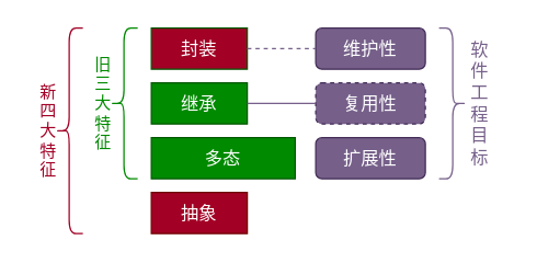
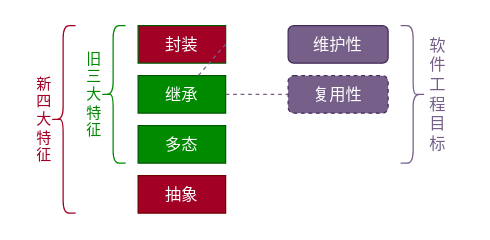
  <mxCell id="0" />
  <mxCell id="1" parent="0" />
  <mxCell id="2" value="封装" style="rounded=0;whiteSpace=wrap;html=1;fillColor=#a20025;strokeColor=#005700;fontColor=#ffffff;fontSize=13;" parent="1" vertex="1"><mxGeometry x="110" y="20" width="70" height="30" as="geometry" /></mxCell>
  <mxCell id="3" value="继承" style="rounded=0;whiteSpace=wrap;html=1;fillColor=#008a00;strokeColor=#005700;fontColor=#ffffff;fontSize=13;" parent="1" vertex="1"><mxGeometry x="110" y="60" width="70" height="30" as="geometry" /></mxCell>
- <mxCell id="4" value="多态" style="rounded=0;whiteSpace=wrap;html=1;fillColor=#008a00;strokeColor=#005700;fontColor=#ffffff;fontSize=13;" parent="1" vertex="1"><mxGeometry x="110" y="100" width="105" height="30" as="geometry" /></mxCell>
+ <mxCell id="4" value="多态" style="rounded=0;whiteSpace=wrap;html=1;fillColor=#008a00;strokeColor=#005700;fontColor=#ffffff;fontSize=13;" parent="1" vertex="1"><mxGeometry x="110" y="100" width="70" height="30" as="geometry" /></mxCell>
  <mxCell id="5" value="抽象" style="rounded=0;whiteSpace=wrap;html=1;fillColor=#a20025;strokeColor=#6F0000;fontColor=#ffffff;fontSize=13;" parent="1" vertex="1"><mxGeometry x="110" y="140" width="70" height="30" as="geometry" /></mxCell>
  <mxCell id="6" value="" style="shape=curlyBracket;whiteSpace=wrap;html=1;rounded=1;direction=east;strokeColor=#008A00;" parent="1" vertex="1"><mxGeometry x="80" y="20" width="20" height="110" as="geometry" /></mxCell>
  <mxCell id="7" value="旧&lt;br&gt;三&lt;br&gt;大&lt;br&gt;特&lt;br&gt;征" style="text;html=1;strokeColor=none;fillColor=none;align=center;verticalAlign=middle;whiteSpace=wrap;rounded=0;fontColor=#008A00;" parent="1" vertex="1"><mxGeometry x="60" y="52.5" width="30" height="45" as="geometry" /></mxCell>
  <mxCell id="8" value="" style="shape=curlyBracket;whiteSpace=wrap;html=1;rounded=1;direction=east;strokeColor=#A20025;" parent="1" vertex="1"><mxGeometry x="40" y="20" width="20" height="150" as="geometry" /></mxCell>
  <mxCell id="9" value="新&lt;br&gt;四&lt;br&gt;大&lt;br&gt;特&lt;br&gt;征" style="text;html=1;strokeColor=none;fillColor=none;align=center;verticalAlign=middle;whiteSpace=wrap;rounded=0;fontColor=#A20025;" parent="1" vertex="1"><mxGeometry x="20" y="72.5" width="30" height="45" as="geometry" /></mxCell>
  <mxCell id="10" value="维护性" style="rounded=1;whiteSpace=wrap;html=1;fontSize=13;fillColor=#76608a;strokeColor=#432D57;fontColor=#ffffff;" parent="1" vertex="1"><mxGeometry x="230" y="20" width="80" height="30" as="geometry" /></mxCell>
  <mxCell id="11" value="复用性" style="rounded=1;whiteSpace=wrap;html=1;fontSize=13;fillColor=#76608a;strokeColor=#432D57;fontColor=#ffffff;dashed=1;" parent="1" vertex="1"><mxGeometry x="230" y="60" width="80" height="30" as="geometry" /></mxCell>
- <mxCell id="12" value="扩展性" style="rounded=1;whiteSpace=wrap;html=1;fontSize=13;fillColor=#76608a;strokeColor=#432D57;fontColor=#ffffff;" parent="1" vertex="1"><mxGeometry x="230" y="100" width="80" height="30" as="geometry" /></mxCell>
- <mxCell id="13" value="" style="endArrow=none;dashed=1;html=1;fontSize=13;entryX=0;entryY=0.5;entryDx=0;entryDy=0;exitX=1;exitY=0.5;exitDx=0;exitDy=0;strokeColor=#76608A;" parent="1" source="2" target="10" edge="1"><mxGeometry width="50" height="50" relative="1" as="geometry"><mxPoint x="190" y="35" as="sourcePoint" /><mxPoint x="200" y="60" as="targetPoint" /></mxGeometry></mxCell>
- <mxCell id="14" value="" style="endArrow=none;dashed=0;html=1;fontSize=13;entryX=0;entryY=0.5;entryDx=0;entryDy=0;exitX=1;exitY=0.5;exitDx=0;exitDy=0;strokeColor=#76608A;" parent="1" source="3" target="11" edge="1"><mxGeometry width="50" height="50" relative="1" as="geometry"><mxPoint x="190" y="75" as="sourcePoint" /><mxPoint x="200" y="60" as="targetPoint" /></mxGeometry></mxCell>
+ <mxCell id="13" value="" style="endArrow=none;dashed=1;html=1;fontSize=13;exitX=1;exitY=0.5;exitDx=0;exitDy=0;strokeColor=#76608A;" parent="1" source="2" target="3" edge="1"><mxGeometry width="50" height="50" relative="1" as="geometry"><mxPoint x="190" y="35" as="sourcePoint" /><mxPoint x="200" y="60" as="targetPoint" /></mxGeometry></mxCell>
+ <mxCell id="14" value="" style="endArrow=none;dashed=1;html=1;fontSize=13;entryX=0;entryY=0.5;entryDx=0;entryDy=0;exitX=1;exitY=0.5;exitDx=0;exitDy=0;strokeColor=#76608A;" parent="1" source="3" target="11" edge="1"><mxGeometry width="50" height="50" relative="1" as="geometry"><mxPoint x="190" y="75" as="sourcePoint" /><mxPoint x="200" y="60" as="targetPoint" /></mxGeometry></mxCell>
  <mxCell id="15" value="" style="shape=curlyBracket;whiteSpace=wrap;html=1;rounded=1;fontFamily=Helvetica;fontSize=13;direction=west;strokeColor=#76608A;" parent="1" vertex="1"><mxGeometry x="320" y="20" width="20" height="110" as="geometry" /></mxCell>
  <mxCell id="16" value="软&lt;br&gt;件&lt;br&gt;工&lt;br&gt;程&lt;br&gt;目&lt;br&gt;标" style="text;html=1;strokeColor=none;fillColor=none;align=center;verticalAlign=middle;whiteSpace=wrap;rounded=0;fontFamily=Helvetica;fontSize=13;fontColor=#76608A;" parent="1" vertex="1"><mxGeometry x="330" y="65" width="40" height="20" as="geometry" /></mxCell>
